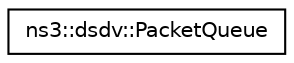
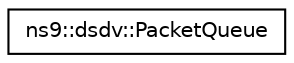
  digraph {
    rankdir=LR
-   n1 [color=black fillcolor=white fontname=Helvetica fontsize=10 height=0.2 label="ns3::dsdv::PacketQueue" shape=record style=filled width=0.4]
+   n1 [color=black fillcolor=white fontname=Helvetica fontsize=10 height=0.2 label="ns9::dsdv::PacketQueue" shape=record style=filled width=0.4]
  }
